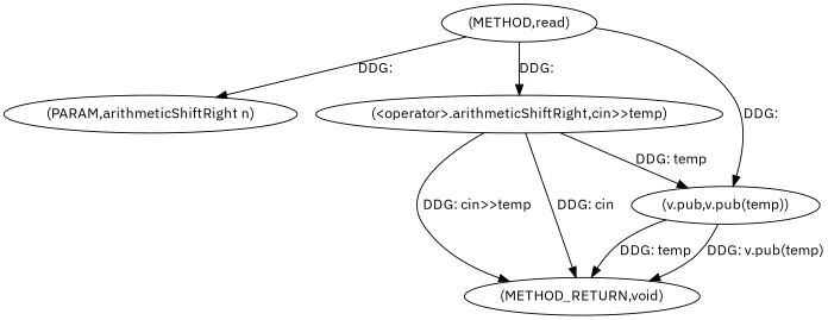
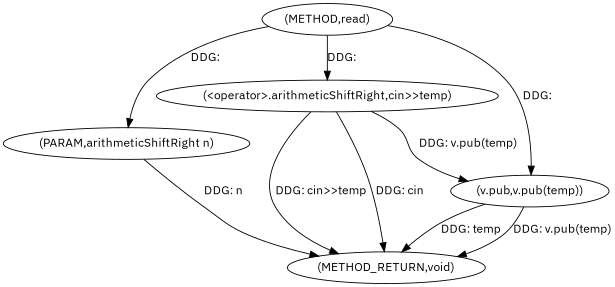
  digraph {
    fontname="IBM Plex Sans"
    node [fontname="IBM Plex Sans"]
    edge [fontname="IBM Plex Sans"]
    n1 [label="(METHOD,read)"]
    n2 [label="(PARAM,arithmeticShiftRight n)"]
    n3 [label="(<operator>.arithmeticShiftRight,cin>>temp)"]
    n4 [label="(v.pub,v.pub(temp))"]
    n5 [label="(METHOD_RETURN,void)"]
    n1 -> n2 [label="DDG: "]
    n1 -> n3 [label="DDG: "]
    n1 -> n4 [label="DDG: "]
-   n3 -> n4 [label="DDG: temp"]
+   n2 -> n5 [label="DDG: n"]
+   n3 -> n4 [label="DDG: v.pub(temp)"]
    n3 -> n5 [label="DDG: cin>>temp"]
    n3 -> n5 [label="DDG: cin"]
    n4 -> n5 [label="DDG: temp"]
    n4 -> n5 [label="DDG: v.pub(temp)"]
  }
